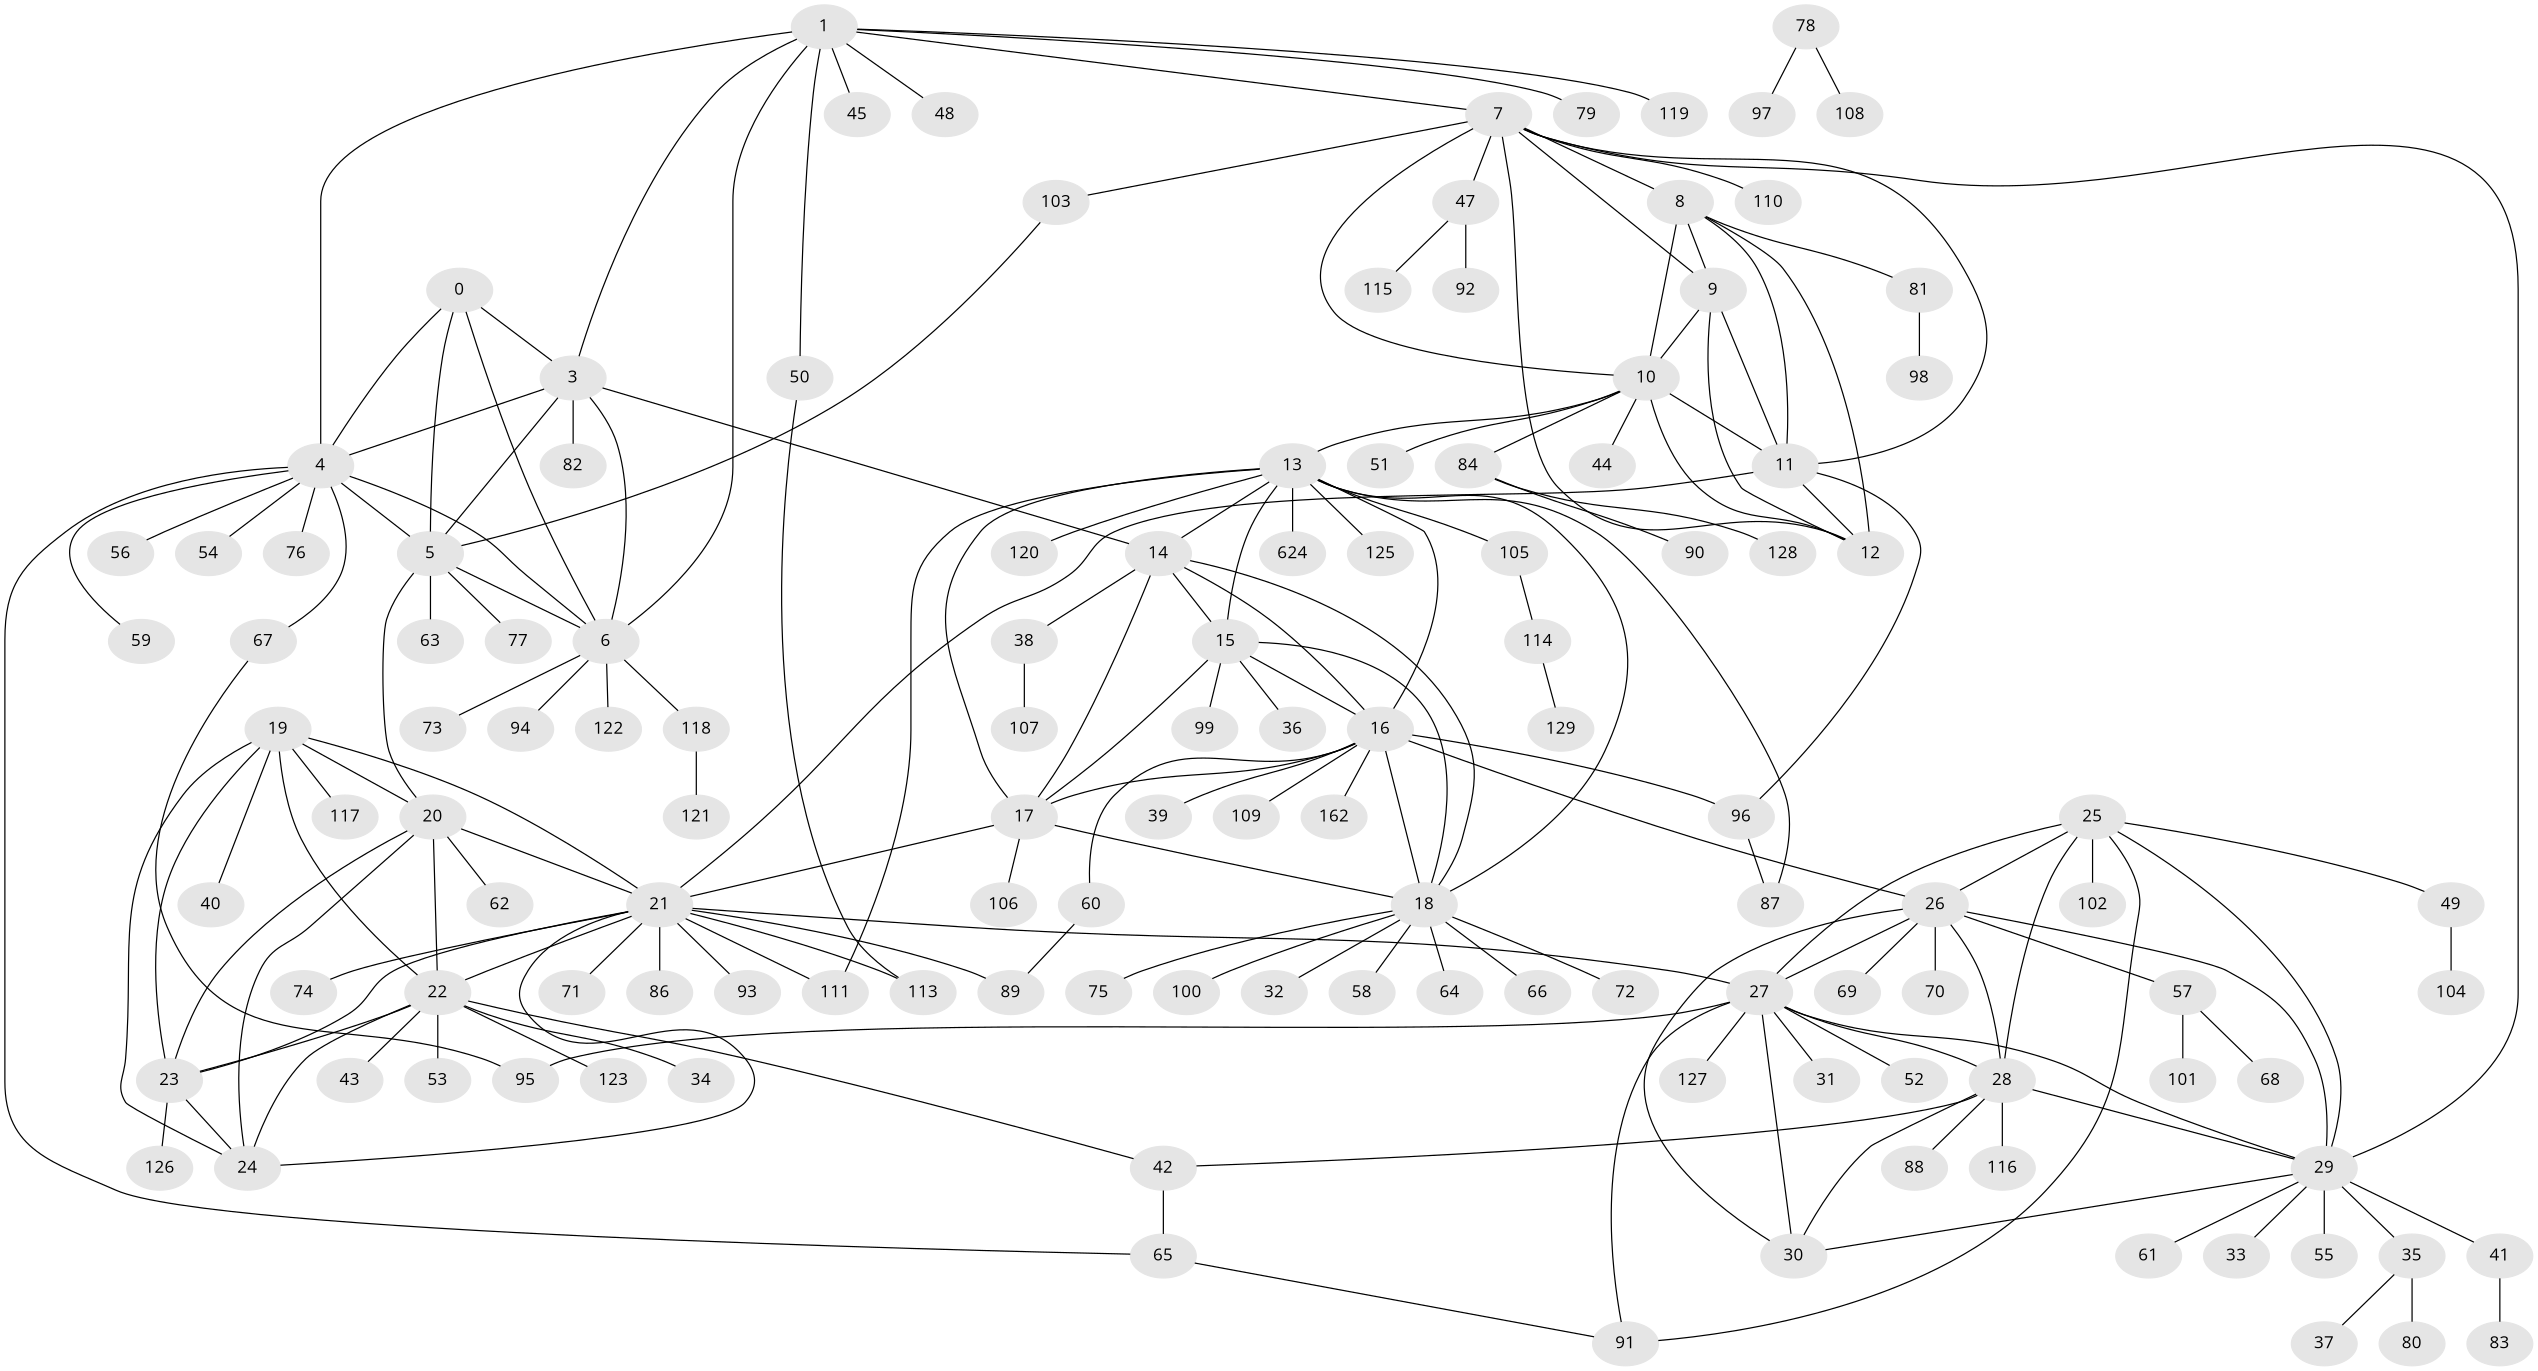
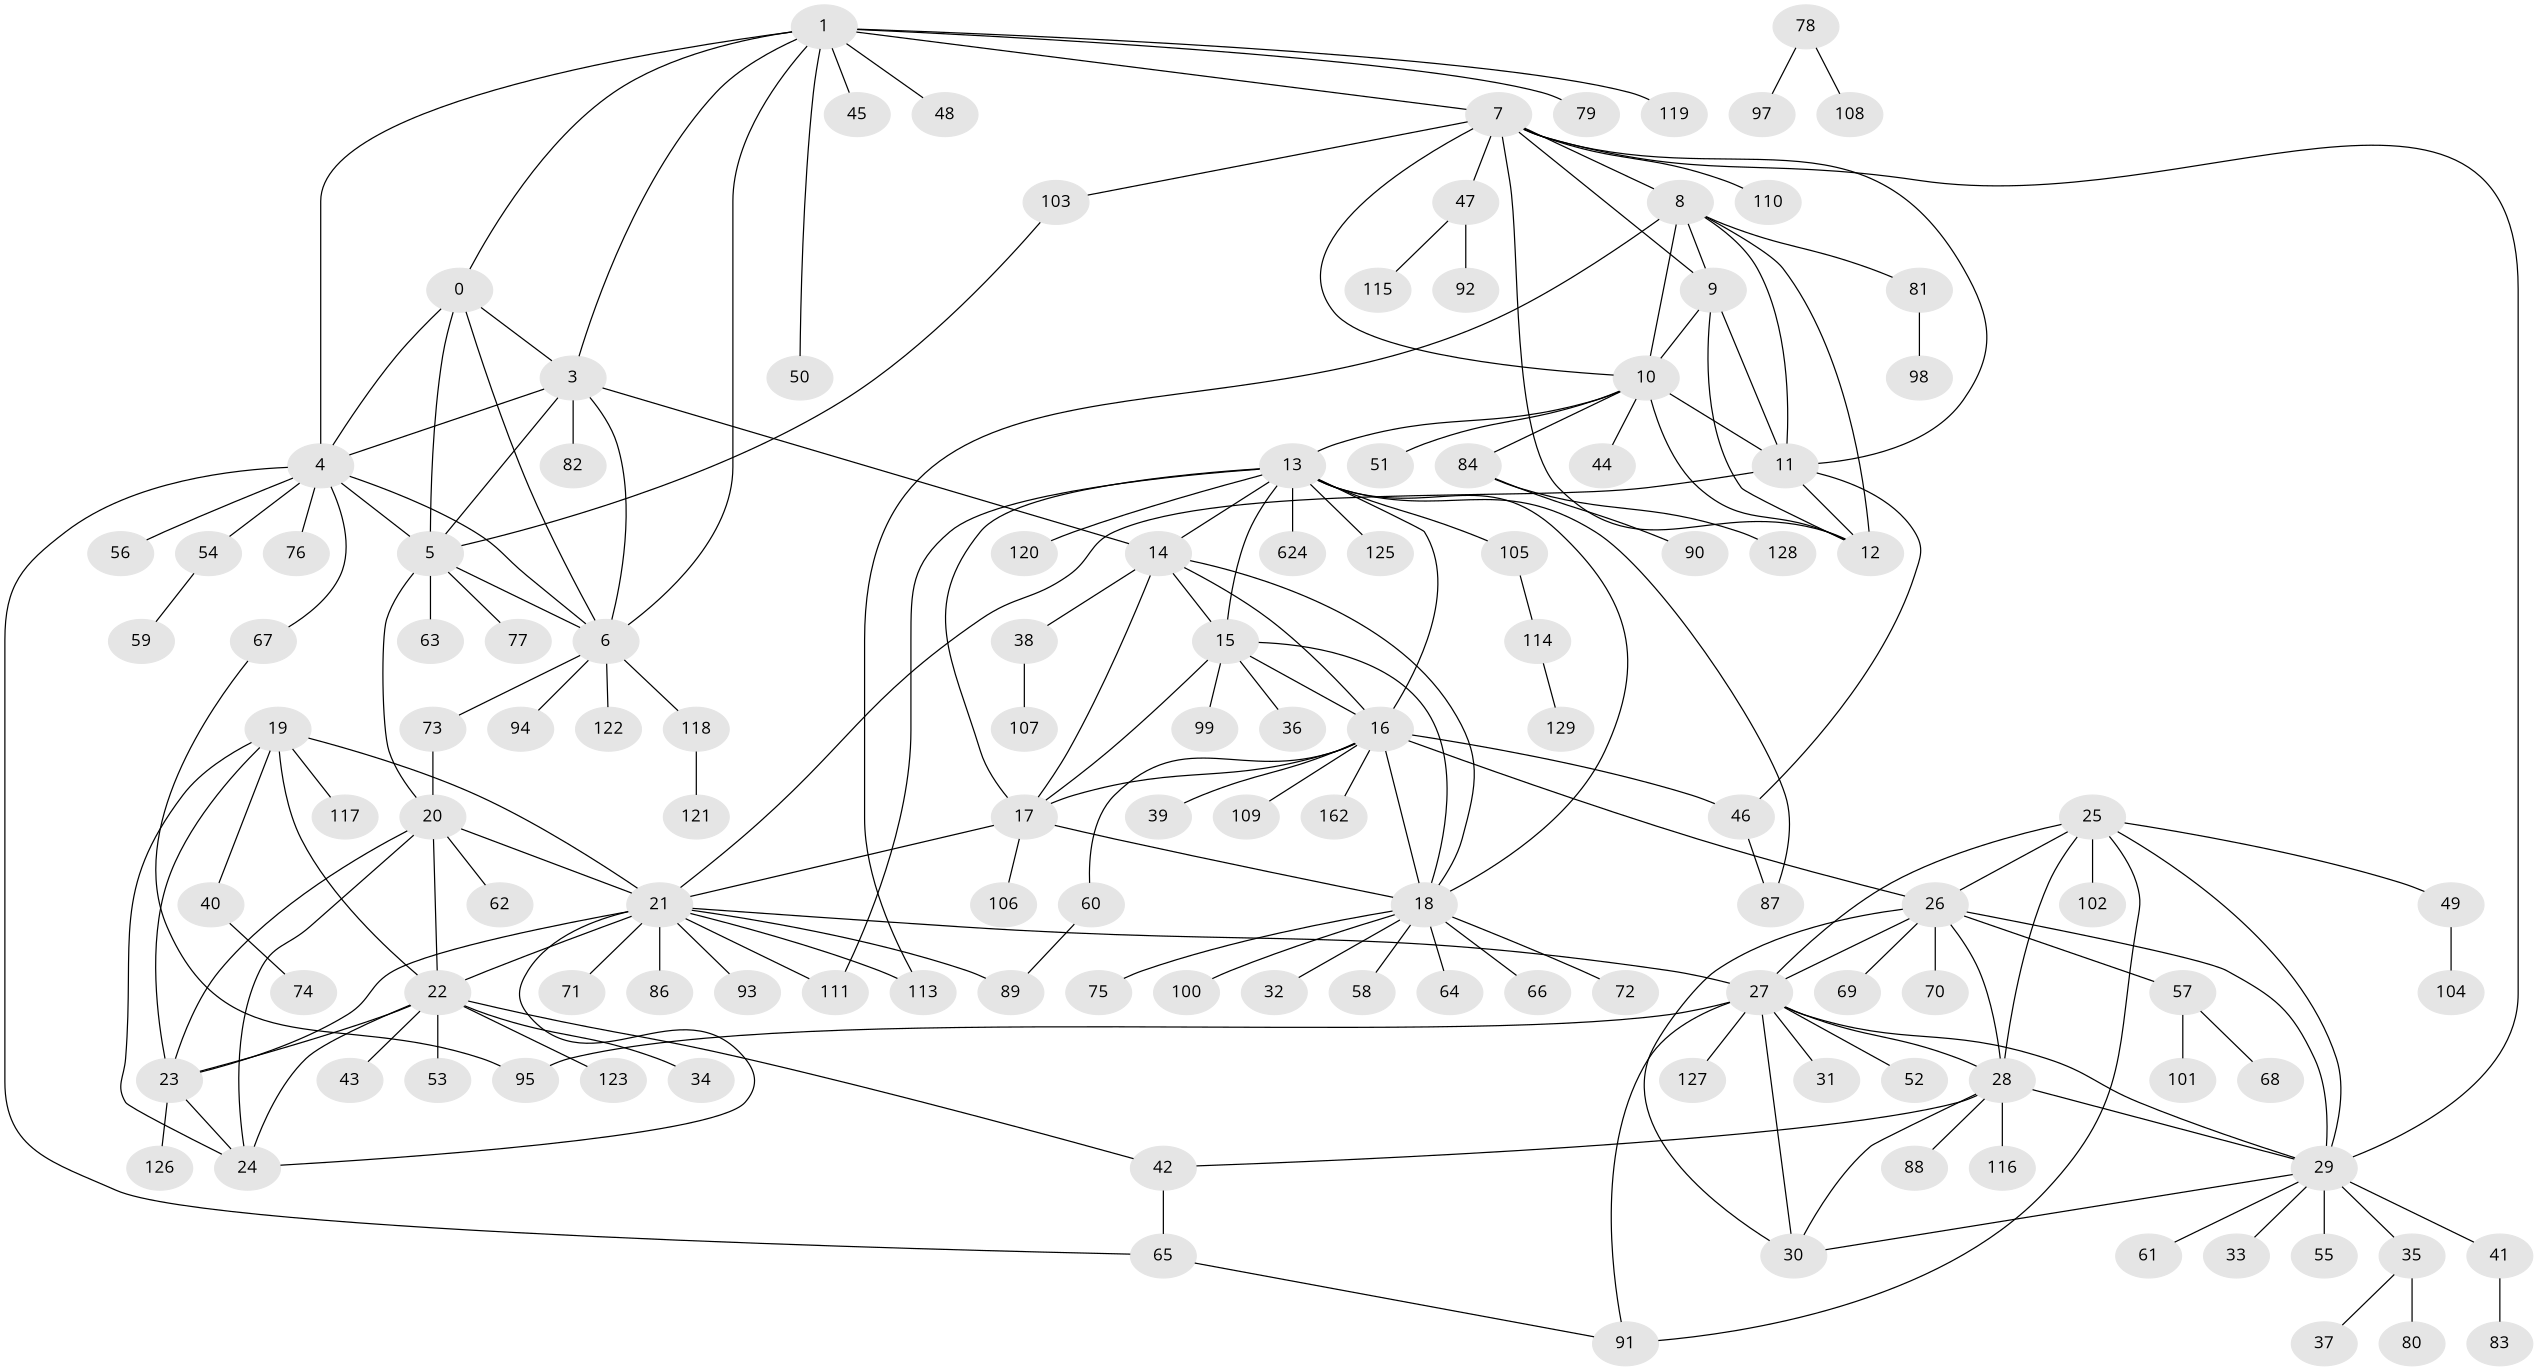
  graph {
    fontname="Open Sans"
    node [color=gray90 fontname="Open Sans" style=filled]
    edge [fontname="Open Sans"]
    n1 [label=0]
    1
    3
    4
    6
    7
    45
    48
    50
    79
    119
    5
    14
    82
    54
    56
    59
    65
    67
    76
    20
    63
    77
    73
    94
    118
    122
    8
    9
    10
    11
    12
    29
    47
    103
    110
    15
    16
    17
    18
    38
    91
    95
    21
    22
    23
    24
    62
    28
    42
    30
    88
    116
    121
    81
    113
    13
    44
    51
    84
-   46 [label=96]
+   46
    33
    35
    41
    55
    61
    92
    115
    98
    87
    105
    111
    120
    n74 [label=624]
    125
    90
    128
    27
    71
    74
    86
    89
    93
    36
    99
    26
    39
    60
    109
    n90 [label=162]
    106
    32
    58
    64
    66
    72
    75
    100
    114
    107
    57
    69
    70
    19
    40
    117
    34
    43
    53
    123
    126
    31
    52
    127
    78
    97
    108
    25
    49
    102
    104
    68
    101
    37
    80
    83
    129
    n1 -- 3
    n1 -- 4
    n1 -- 6
    n1 -- 5
+   1 -- n1
    1 -- 3
    1 -- 4
    1 -- 6
    1 -- 7
    1 -- 45
    1 -- 48
    1 -- 50
    1 -- 79
    1 -- 119
    3 -- 4
    3 -- 6
    3 -- 5
    3 -- 14
    3 -- 82
    4 -- 6
    4 -- 5
    4 -- 54
    4 -- 56
-   4 -- 59
+   54 -- 59
    4 -- 65
    4 -- 67
    4 -- 76
    6 -- 73
    6 -- 94
    6 -- 118
    6 -- 122
    7 -- 8
    7 -- 9
    7 -- 10
    7 -- 11
    7 -- 12
    7 -- 29
    7 -- 47
    7 -- 103
    7 -- 110
    5 -- 6
    5 -- 20
    5 -- 63
    5 -- 77
    14 -- 15
    14 -- 16
    14 -- 17
    14 -- 18
    14 -- 38
    65 -- 91
    67 -- 95
    20 -- 21
    20 -- 22
    20 -- 23
    20 -- 24
    20 -- 62
    118 -- 121
    8 -- 9
    8 -- 10
    8 -- 11
    8 -- 12
    8 -- 81
-   50 -- 113
+   8 -- 113
    9 -- 10
    9 -- 11
    9 -- 12
    10 -- 11
    10 -- 12
    10 -- 13
    10 -- 44
    10 -- 51
    10 -- 84
    11 -- 12
    11 -- 21
    11 -- 46
    29 -- 30
    29 -- 33
    29 -- 35
    29 -- 41
    29 -- 55
    29 -- 61
    47 -- 92
    47 -- 115
    103 -- 5
    15 -- 16
    15 -- 17
    15 -- 18
    15 -- 36
    15 -- 99
    16 -- 17
    16 -- 18
    16 -- 46
    16 -- 26
    16 -- 39
    16 -- 60
    16 -- 109
    16 -- n90
    17 -- 18
    17 -- 21
    17 -- 106
    18 -- 32
    18 -- 58
    18 -- 64
    18 -- 66
    18 -- 72
    18 -- 75
    18 -- 100
    38 -- 107
    21 -- 22
    21 -- 23
    21 -- 24
    21 -- 113
    21 -- 111
    21 -- 27
    21 -- 71
-   21 -- 74
+   40 -- 74
    21 -- 86
    21 -- 89
    21 -- 93
    22 -- 23
    22 -- 24
    22 -- 42
    22 -- 34
    22 -- 43
    22 -- 53
    22 -- 123
    23 -- 24
    23 -- 126
    28 -- 29
    28 -- 42
    28 -- 30
    28 -- 88
    28 -- 116
    42 -- 65
    81 -- 98
    13 -- 14
    13 -- 15
    13 -- 16
    13 -- 17
    13 -- 18
    13 -- 87
    13 -- 105
    13 -- 111
    13 -- 120
    13 -- n74
    13 -- 125
    84 -- 90
    84 -- 128
    46 -- 87
    35 -- 37
    35 -- 80
    41 -- 83
    105 -- 114
    27 -- 29
    27 -- 91
    27 -- 95
    27 -- 28
    27 -- 30
    27 -- 31
    27 -- 52
    27 -- 127
    26 -- 29
    26 -- 28
    26 -- 30
    26 -- 27
    26 -- 57
    26 -- 69
    26 -- 70
    60 -- 89
    114 -- 129
    57 -- 68
    57 -- 101
-   19 -- 20
+   73 -- 20
    19 -- 21
    19 -- 22
    19 -- 23
    19 -- 24
    19 -- 40
    19 -- 117
    78 -- 97
    78 -- 108
    25 -- 29
    25 -- 91
    25 -- 28
    25 -- 27
    25 -- 26
    25 -- 49
    25 -- 102
    49 -- 104
  }
